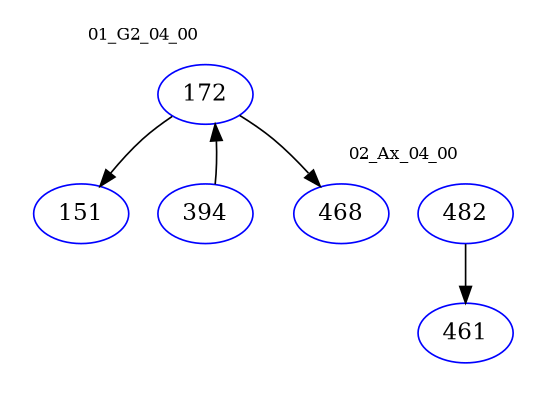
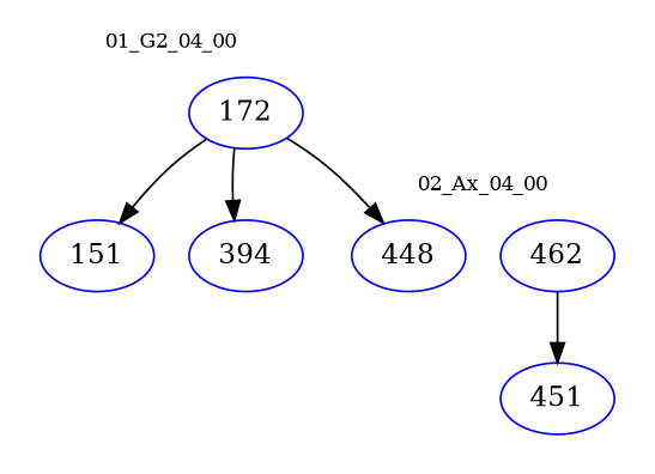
  digraph {
    node [color=blue]
    edge [color=black]
-   n1 [label=482]
-   n2 [label=461]
-   n3 [label=468]
+   n1 [label=462]
+   n2 [label=451]
+   n3 [label=448]
    n4 [label=172]
    n5 [label=151]
    n6 [label=394]
    subgraph cluster_1 {
      color=white
      fontsize=10
      label="02_Ax_04_00"
      n1
      n2
      n3
    }
    subgraph cluster_2 {
      color=white
      fontsize=10
      label="01_G2_04_00"
      n4
      n5
      n6
    }
    n1 -> n2
    n4 -> n3
    n4 -> n5
-   n6 -> n4
+   n4 -> n6
  }
